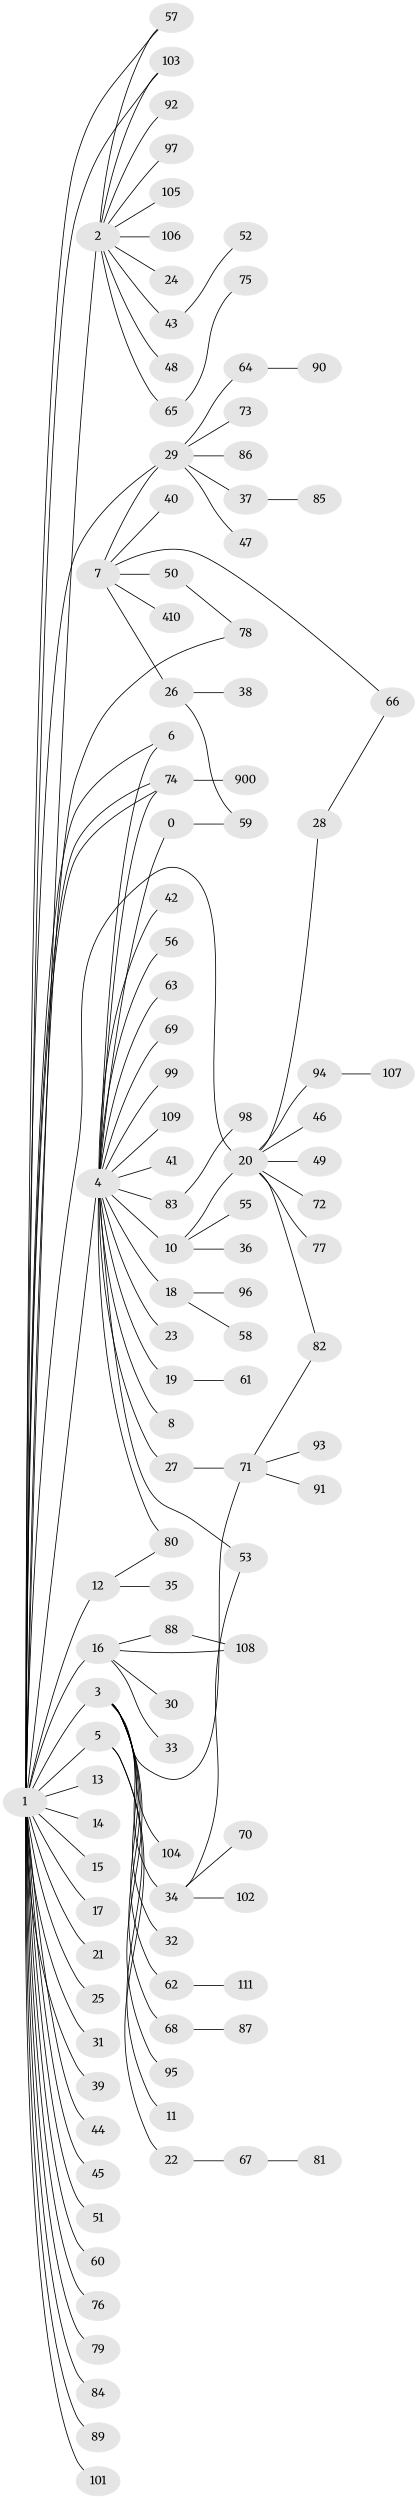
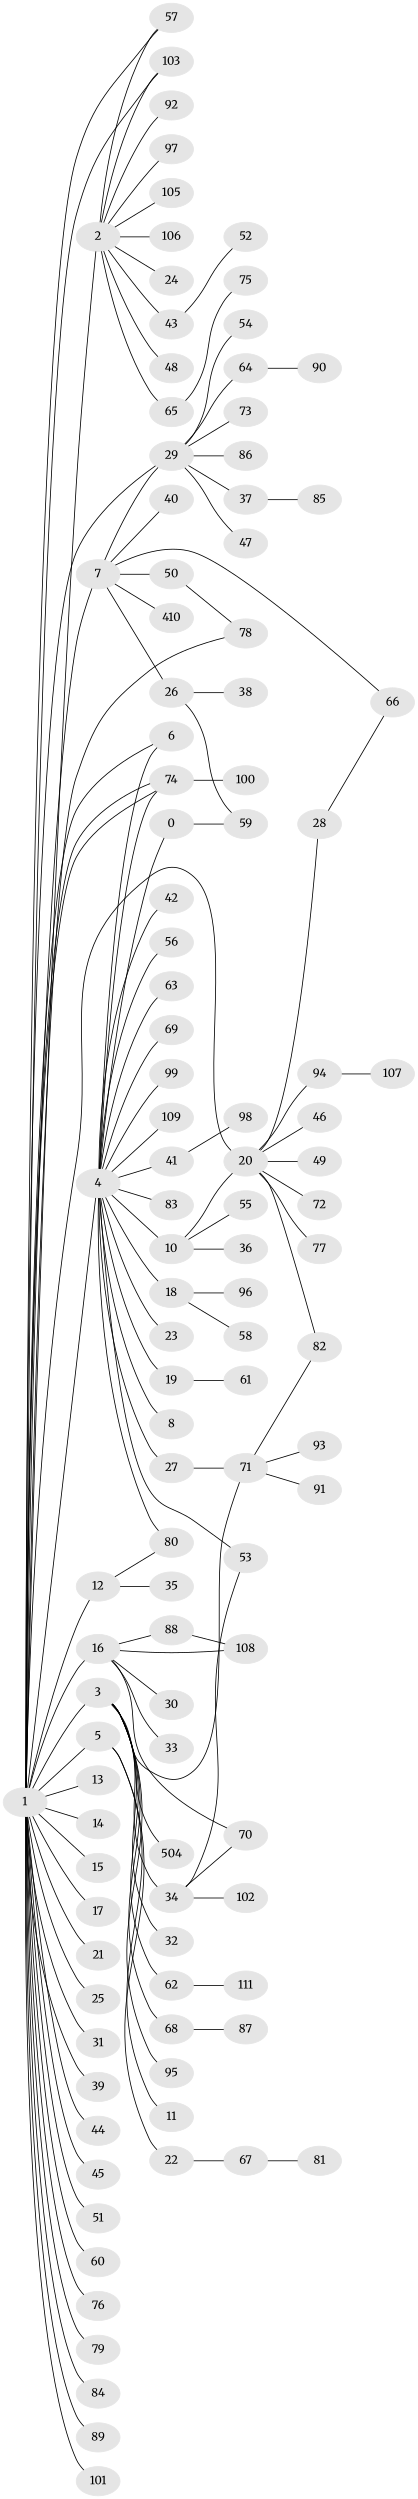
  graph {
    fontname=Merriweather
    rankdir=LR
    node [color=gray90 fontname=Merriweather style=filled]
    edge [fontname=Merriweather]
    1
    2
    3
    4
    5
    6
    7
    12
    13
    14
    15
    16
    17
    20
    21
    25
    29
    31
    39
    44
    45
    51
    57
    60
    74
    76
    78
    79
    84
    89
    101
    103
    24
    43
    48
    65
    92
    97
    105
    106
    32
    34
    62
    68
    71
    95
-   104
+   104 [label=504]
    8
    n49 [label=0]
    10
    18
    19
    23
    27
    41
    42
    53
    56
    63
    69
    80
    83
    99
    109
    11
    22
    26
    40
    50
    66
    n71 [label=410]
    35
    30
    33
    70
    88
    108
    28
    46
    49
    72
    77
    82
    94
    37
    47
+   54
    64
    73
    86
-   100 [label=900]
+   100
    52
    75
    102
    111
    87
    91
    93
    59
    36
    55
    58
    96
    61
    98
    67
    38
    107
    81
    85
    90
    1 -- 2
    1 -- 3
    1 -- 4
    1 -- 5
    1 -- 6
+   1 -- 7
    1 -- 12
    1 -- 13
    1 -- 14
    1 -- 15
    1 -- 16
    1 -- 17
    1 -- 20
    1 -- 21
    1 -- 25
    1 -- 29
    1 -- 31
    1 -- 39
    1 -- 44
    1 -- 45
    1 -- 51
    1 -- 57
    1 -- 60
    1 -- 74
    1 -- 74
    1 -- 76
    1 -- 78
    1 -- 79
    1 -- 84
    1 -- 89
    1 -- 101
    1 -- 103
    2 -- 57
    2 -- 103
    2 -- 24
    2 -- 43
    2 -- 48
    2 -- 65
    2 -- 92
    2 -- 97
    2 -- 105
    2 -- 106
    3 -- 32
    3 -- 34
    3 -- 62
    3 -- 68
    3 -- 71
    3 -- 95
    3 -- 104
    4 -- 6
    4 -- 74
    4 -- 8
    4 -- n49
    4 -- 10
    4 -- 18
    4 -- 19
    4 -- 23
    4 -- 27
    4 -- 41
    4 -- 42
    4 -- 53
    4 -- 56
    4 -- 63
    4 -- 69
    4 -- 80
    4 -- 83
    4 -- 99
    4 -- 109
    5 -- 11
    5 -- 22
    7 -- 29
    7 -- 26
    7 -- 40
    7 -- 50
    7 -- 66
    7 -- n71
    12 -- 80
    12 -- 35
    16 -- 30
    16 -- 33
+   16 -- 70
    16 -- 88
    16 -- 108
    20 -- 28
    20 -- 46
    20 -- 49
    20 -- 72
    20 -- 77
    20 -- 82
    20 -- 94
    29 -- 37
    29 -- 47
+   29 -- 54
    29 -- 64
    29 -- 73
    29 -- 86
    74 -- 100
    43 -- 52
    65 -- 75
    34 -- 53
    34 -- 70
    34 -- 102
    62 -- 111
    68 -- 87
    71 -- 82
    71 -- 91
    71 -- 93
    n49 -- 59
    10 -- 20
    10 -- 36
    10 -- 55
    18 -- 58
    18 -- 96
    19 -- 61
    27 -- 71
-   83 -- 98
+   41 -- 98
    22 -- 67
    26 -- 59
    26 -- 38
    50 -- 78
    88 -- 108
    28 -- 66
    94 -- 107
    37 -- 85
    64 -- 90
    67 -- 81
  }
